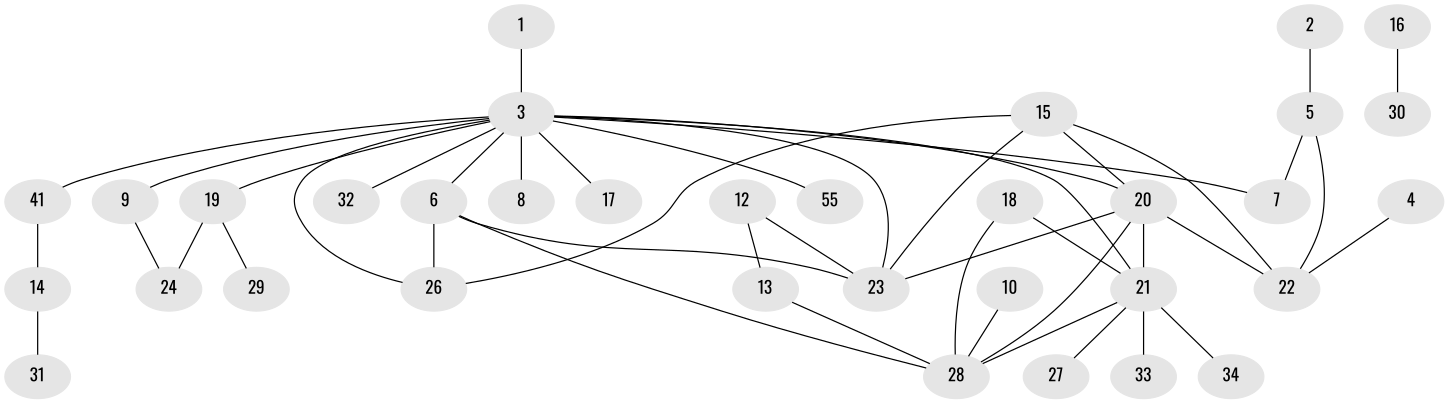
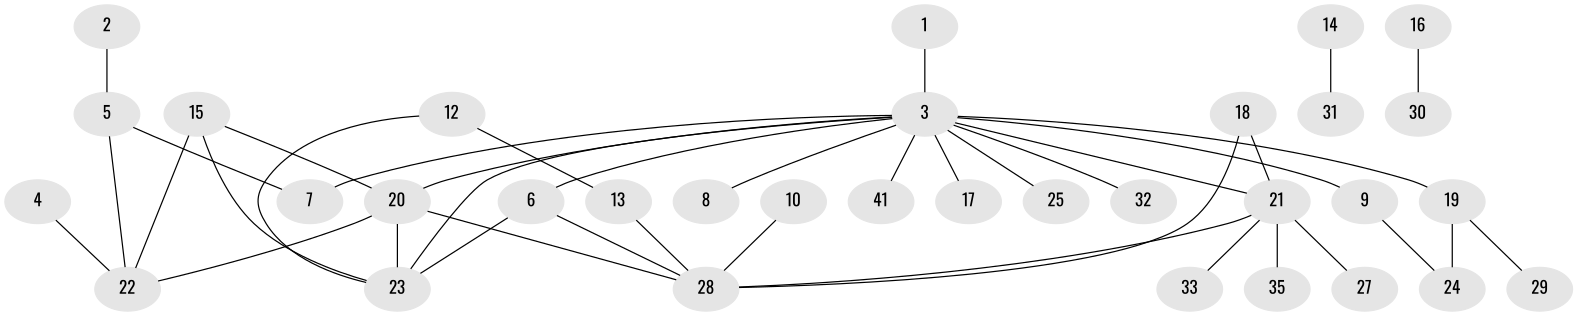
  graph {
    fontname=Oswald
    node [color=gray90 fontname=Oswald style=filled]
    edge [fontname=Oswald weight=1.0]
    1
    3
    6
    7
    8
    9
    n7 [label=41]
    17
    19
    20
    21
    23
-   25 [label=55]
-   26
+   25
    32
    2
    5
    22
    4
    28
    24
    14
    29
    27
    33
-   34
+   34 [label=35]
    16
    30
    10
    31
    12
    13
    15
    18
    1 -- 3
    3 -- 6
    3 -- 7
    3 -- 8
    3 -- 9
    3 -- n7
    3 -- 17
    3 -- 19
    3 -- 20
    3 -- 21
    3 -- 23
    3 -- 25
-   3 -- 26
    3 -- 32
    6 -- 23
-   6 -- 26
    6 -- 28
    9 -- 24
-   n7 -- 14
    19 -- 24 [weight=2.0]
    19 -- 29
-   20 -- 21 [weight=2.0]
    20 -- 23
    20 -- 22
    20 -- 28
    21 -- 28
    21 -- 27
    21 -- 33
    21 -- 34
    2 -- 5
    5 -- 7
    5 -- 22
    4 -- 22
    14 -- 31
    16 -- 30
    10 -- 28
    12 -- 23
    12 -- 13
    13 -- 28
    15 -- 20
    15 -- 23
-   15 -- 26
    15 -- 22
    18 -- 21
    18 -- 28
  }
